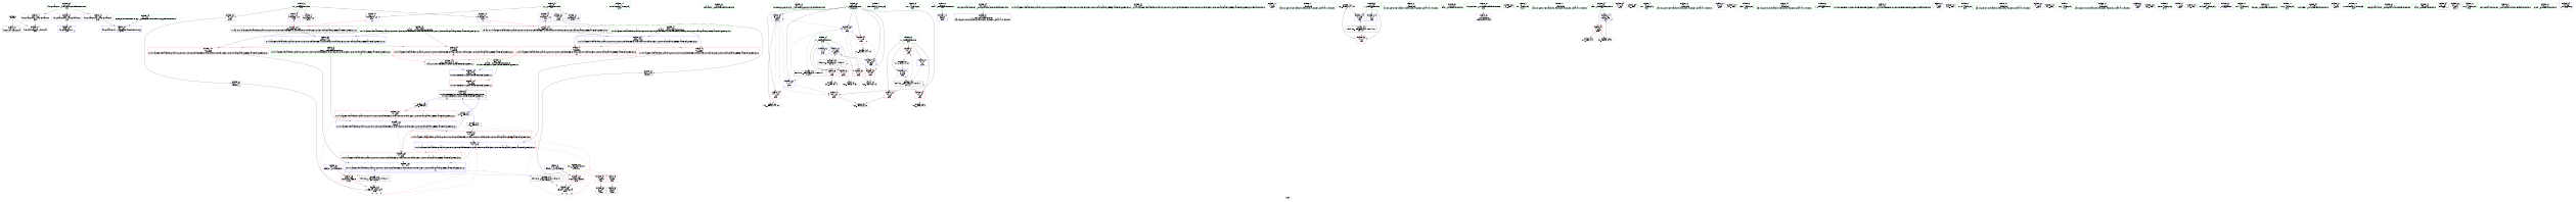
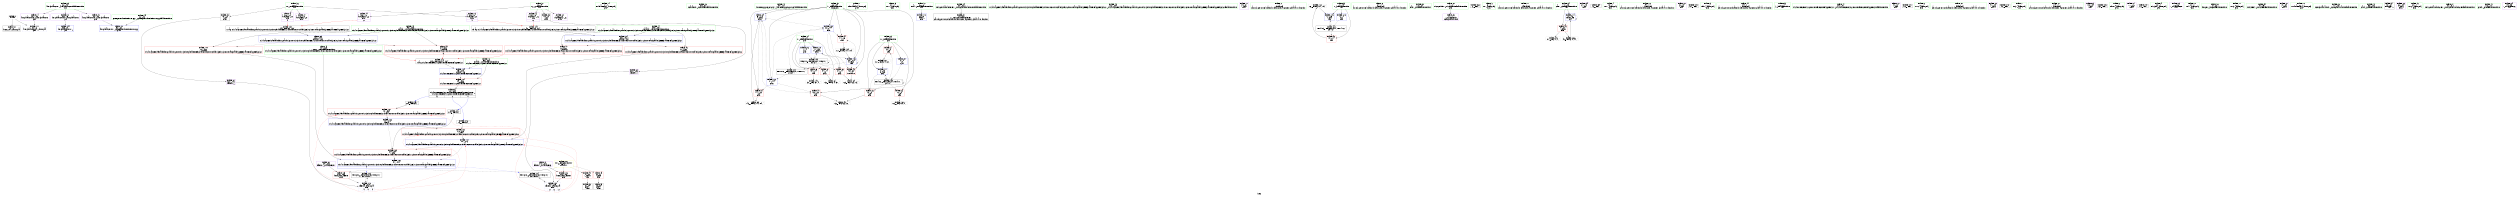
  digraph {
    label=SVFG
    node [color=green shape=record]
    edge [style=solid]
    n1 [color=grey label="{NodeID: 0\nNullPtr}"]
    n2 [color=black label="{NodeID: 50\n2\<--3\ndummyVal\<--dummyVal\n}"]
    n3 [color=blue label="{NodeID: 111\n237\<--3\nllvm.global_ctors_2\<--dummyVal\nGlob }" style=dotted]
    n4 [color=red label="{NodeID: 97\n208\<--200\n\<--__a.addr\n_ZSt4swapIcENSt9enable_ifIXsr6__and_ISt6__not_ISt15__is_tuple_likeIT_EESt21is_move_constructibleIS3_ESt18is_move_assignableIS3_EEE5valueEvE4typeERS3_SC_\n|{<s0>15}}"]
    n5 [color=black label="{NodeID: 248\n225 = PHI(208, 214, 204, )\n0th arg _ZSt4moveIRcEONSt16remove_referenceIT_E4typeEOS2_ }"]
    n6 [color=blue label="{NodeID: 129\n226\<--225\n__t.addr\<--__t\n_ZSt4moveIRcEONSt16remove_referenceIT_E4typeEOS2_\n}"]
    n7 [color=red label="{NodeID: 104\n229\<--226\n\<--__t.addr\n_ZSt4moveIRcEONSt16remove_referenceIT_E4typeEOS2_\n}"]
    n8 [label="{NodeID: 14\n32\<--1\n_ZZ4mainE2sy\<--dummyObj\nGlob }"]
    n9 [label="{NodeID: 28\n51\<--52\n__cxa_atexit\<--__cxa_atexit_field_insensitive\n}"]
    n10 [color=blue label="{NodeID: 125\n202\<--199\n__b.addr\<--__b\n_ZSt4swapIcENSt9enable_ifIXsr6__and_ISt6__not_ISt15__is_tuple_likeIT_EESt21is_move_constructibleIS3_ESt18is_move_assignableIS3_EEE5valueEvE4typeERS3_SC_\n}"]
    n11 [color=red label="{NodeID: 99\n214\<--202\n\<--__b.addr\n_ZSt4swapIcENSt9enable_ifIXsr6__and_ISt6__not_ISt15__is_tuple_likeIT_EESt21is_move_constructibleIS3_ESt18is_move_assignableIS3_EEE5valueEvE4typeERS3_SC_\n|{<s0>16}}"]
    n12 [color=red label="{NodeID: 100\n221\<--202\n\<--__b.addr\n_ZSt4swapIcENSt9enable_ifIXsr6__and_ISt6__not_ISt15__is_tuple_likeIT_EESt21is_move_constructibleIS3_ESt18is_move_assignableIS3_EEE5valueEvE4typeERS3_SC_\n}"]
    n13 [color=blue label="{NodeID: 128\n221\<--220\n\<--\n_ZSt4swapIcENSt9enable_ifIXsr6__and_ISt6__not_ISt15__is_tuple_likeIT_EESt21is_move_constructibleIS3_ESt18is_move_assignableIS3_EEE5valueEvE4typeERS3_SC_\n|{<s0>9|<s1>12}}"]
    n14 [color=black label="{NodeID: 203\nMR_16V_2 = PHI(MR_16V_5, MR_16V_1, )\npts\{770000 \}\n}"]
    n15 [color=black label="{NodeID: 204\nMR_18V_2 = PHI(MR_18V_5, MR_18V_1, )\npts\{790000 \}\n}"]
    n16 [label="{NodeID: 42\n120\<--121\nllvm.memcpy.p0i8.p0i8.i64\<--llvm.memcpy.p0i8.p0i8.i64_field_insensitive\n}"]
    n17 [color=black label="{NodeID: 56\n92\<--89\ncall1\<--\nmain\n}"]
    n18 [color=purple label="{NodeID: 70\n242\<--32\noffset_0\<--_ZZ4mainE2sy\n}"]
    n19 [color=red label="{NodeID: 106\n243\<--242\ndummyVal\<--offset_0\nmain\n}"]
    n20 [color=blue label="{NodeID: 120\n241\<--243\noffset_0\<--dummyVal\nmain\n|{|<s1>12|<s2>12|<s3>12}}" style=dotted]
    n21 [color=blue label="{NodeID: 127\n217\<--216\n\<--\n_ZSt4swapIcENSt9enable_ifIXsr6__and_ISt6__not_ISt15__is_tuple_likeIT_EESt21is_move_constructibleIS3_ESt18is_move_assignableIS3_EEE5valueEvE4typeERS3_SC_\n}"]
    n22 [color=red label="{NodeID: 102\n216\<--215\n\<--call1\n_ZSt4swapIcENSt9enable_ifIXsr6__and_ISt6__not_ISt15__is_tuple_likeIT_EESt21is_move_constructibleIS3_ESt18is_move_assignableIS3_EEE5valueEvE4typeERS3_SC_\n}"]
    n23 [color=red label="{NodeID: 101\n212\<--209\n\<--call\n_ZSt4swapIcENSt9enable_ifIXsr6__and_ISt6__not_ISt15__is_tuple_likeIT_EESt21is_move_constructibleIS3_ESt18is_move_assignableIS3_EEE5valueEvE4typeERS3_SC_\n}"]
    n24 [color=black label="{NodeID: 250\n199 = PHI(126, 155, )\n1st arg _ZSt4swapIcENSt9enable_ifIXsr6__and_ISt6__not_ISt15__is_tuple_likeIT_EESt21is_move_constructibleIS3_ESt18is_move_assignableIS3_EEE5valueEvE4typeERS3_SC_ }"]
    n25 [color=red label="{NodeID: 84\n130\<--8\n\<--X\nmain\n}"]
    n26 [color=grey label="{NodeID: 187\n131 = Binary(9, 130, )\n}"]
    n27 [color=blue label="{NodeID: 117\n8\<--131\nX\<--sub\nmain\n}"]
    n28 [color=red label="{NodeID: 85\n137\<--8\n\<--X\nmain\n}"]
    n29 [color=black label="{NodeID: 198\nMR_4V_2 = PHI(MR_4V_4, MR_4V_1, )\npts\{10 \}\n}"]
    n30 [label="{NodeID: 1\n7\<--1\n__dso_handle\<--dummyObj\nGlob }"]
    n31 [color=red label="{NodeID: 98\n217\<--200\n\<--__a.addr\n_ZSt4swapIcENSt9enable_ifIXsr6__and_ISt6__not_ISt15__is_tuple_likeIT_EESt21is_move_constructibleIS3_ESt18is_move_assignableIS3_EEE5valueEvE4typeERS3_SC_\n}"]
    n32 [color=red label="{NodeID: 103\n220\<--219\n\<--call2\n_ZSt4swapIcENSt9enable_ifIXsr6__and_ISt6__not_ISt15__is_tuple_likeIT_EESt21is_move_constructibleIS3_ESt18is_move_assignableIS3_EEE5valueEvE4typeERS3_SC_\n}"]
    n33 [label="{NodeID: 15\n34\<--1\n.str.7\<--dummyObj\nGlob }"]
    n34 [color=blue label="{NodeID: 112\n66\<--81\nretval\<--\nmain\n}"]
    n35 [label="{NodeID: 29\n50\<--56\n_ZNSt8ios_base4InitD1Ev\<--_ZNSt8ios_base4InitD1Ev_field_insensitive\n}"]
    n36 [color=black label="{NodeID: 51\n49\<--50\n\<--_ZNSt8ios_base4InitD1Ev\nCan only get source location for instruction, argument, global var or function.}"]
    n37 [color=blue label="{NodeID: 126\n204\<--212\n__tmp\<--\n_ZSt4swapIcENSt9enable_ifIXsr6__and_ISt6__not_ISt15__is_tuple_likeIT_EESt21is_move_constructibleIS3_ESt18is_move_assignableIS3_EEE5valueEvE4typeERS3_SC_\n}"]
    n38 [label="{NodeID: 43\n128\<--129\n_ZSt4swapIcENSt9enable_ifIXsr6__and_ISt6__not_ISt15__is_tuple_likeIT_EESt21is_move_constructibleIS3_ESt18is_move_assignableIS3_EEE5valueEvE4typeERS3_SC_\<--_ZSt4swapIcENSt9enable_ifIXsr6__and_ISt6__not_ISt15__is_tuple_likeIT_EESt21is_move_constructibleIS3_ESt18is_move_assignableIS3_EEE5valueEvE4typeERS3_SC__field_insensitive\n}"]
    n39 [color=black label="{NodeID: 57\n224\<--229\n_ZSt4moveIRcEONSt16remove_referenceIT_E4typeEOS2__ret\<--\n_ZSt4moveIRcEONSt16remove_referenceIT_E4typeEOS2_\n|{<s0>15|<s1>16|<s2>17}}"]
    n40 [color=black label="{NodeID: 245\n209 = PHI(224, )\n}"]
    n41 [color=black label="{NodeID: 246\n215 = PHI(224, )\n}"]
    n42 [color=black label="{NodeID: 247\n219 = PHI(224, )\n}"]
    n43 [color=purple label="{NodeID: 71\n175\<--34\n\<--.str.7\nmain\n}"]
    n44 [color=grey label="{NodeID: 192\n138 = cmp(136, 137, )\n}"]
    n45 [label="{NodeID: 2\n9\<--1\n\<--dummyObj\nCan only get source location for instruction, argument, global var or function.}"]
    n46 [color=grey label="{NodeID: 182\n108 = Binary(107, 109, )\n}"]
    n47 [color=blue label="{NodeID: 115\n74\<--108\nk\<--inc\nmain\n}"]
    n48 [color=black label="{NodeID: 202\nMR_14V_3 = PHI(MR_14V_4, MR_14V_2, )\npts\{75 \}\n}"]
    n49 [color=red label="{NodeID: 96\n107\<--74\n\<--k\nmain\n}"]
    n50 [label="{NodeID: 16\n37\<--1\n\<--dummyObj\nCan only get source location for instruction, argument, global var or function.}"]
    n51 [color=blue label="{NodeID: 113\n74\<--9\nk\<--\nmain\n}"]
    n52 [label="{NodeID: 30\n63\<--64\nmain\<--main_field_insensitive\n}"]
    n53 [color=blue label="{NodeID: 116\n238\<--240\noffset_0\<--dummyVal\nmain\n|{|<s1>9|<s2>9|<s3>9}}" style=dotted]
    n54 [label="{NodeID: 44\n200\<--201\n__a.addr\<--__a.addr_field_insensitive\n_ZSt4swapIcENSt9enable_ifIXsr6__and_ISt6__not_ISt15__is_tuple_likeIT_EESt21is_move_constructibleIS3_ESt18is_move_assignableIS3_EEE5valueEvE4typeERS3_SC_\n}"]
    n55 [color=blue label="{NodeID: 124\n200\<--198\n__a.addr\<--__a\n_ZSt4swapIcENSt9enable_ifIXsr6__and_ISt6__not_ISt15__is_tuple_likeIT_EESt21is_move_constructibleIS3_ESt18is_move_assignableIS3_EEE5valueEvE4typeERS3_SC_\n}"]
    n56 [color=purple label="{NodeID: 58\n47\<--4\n\<--_ZStL8__ioinit\n__cxx_global_var_init\n}"]
    n57 [color=black label="{NodeID: 238\n93 = PHI()\n}"]
    n58 [color=purple label="{NodeID: 72\n235\<--36\nllvm.global_ctors_0\<--llvm.global_ctors\nGlob }"]
    n59 [color=blue label="{NodeID: 109\n235\<--37\nllvm.global_ctors_0\<--\nGlob }"]
    n60 [color=red label="{NodeID: 86\n151\<--11\n\<--Y\nmain\n}"]
    n61 [color=grey label="{NodeID: 190\n152 = cmp(151, 9, )\n}"]
    n62 [label="{NodeID: 3\n13\<--1\n.str\<--dummyObj\nGlob }"]
    n63 [color=grey label="{NodeID: 183\n145 = Binary(144, 109, )\n}"]
    n64 [color=blue label="{NodeID: 119\n68\<--145\ni\<--inc8\nmain\n}"]
    n65 [color=red label="{NodeID: 91\n136\<--68\n\<--i\nmain\n}"]
    n66 [color=red label="{NodeID: 92\n144\<--68\n\<--i\nmain\n}"]
    n67 [color=blue label="{NodeID: 122\n68\<--109\ni\<--\nmain\n}"]
-   n68 [color=red label="{NodeID: 93\n163\<--68\n\<--i\nmain\n}"]
+   n68 [color=red label="{NodeID: 93\n163\<--68\n\<--i\ninsensitive\n}"]
    n69 [color=red label="{NodeID: 94\n171\<--68\n\<--i\nmain\n}"]
    n70 [color=blue label="{NodeID: 123\n68\<--172\ni\<--inc21\nmain\n}"]
    n71 [color=black label="{NodeID: 200\nMR_10V_2 = PHI(MR_10V_7, MR_10V_1, )\npts\{69 \}\n}"]
    n72 [label="{NodeID: 17\n81\<--1\n\<--dummyObj\nCan only get source location for instruction, argument, global var or function.}"]
    n73 [color=blue label="{NodeID: 114\n72\<--98\nIcase\<--dec\ncall\n}"]
    n74 [color=red label="{NodeID: 95\n97\<--72\n\<--Icase\nmain\n}"]
    n75 [color=grey label="{NodeID: 186\n98 = Binary(97, 99, )\n}"]
    n76 [color=grey label="{NodeID: 191\n101 = cmp(97, 9, )\n}"]
    n77 [label="{NodeID: 31\n66\<--67\nretval\<--retval_field_insensitive\nmain\n}"]
    n78 [label="{NodeID: 45\n202\<--203\n__b.addr\<--__b.addr_field_insensitive\n_ZSt4swapIcENSt9enable_ifIXsr6__and_ISt6__not_ISt15__is_tuple_likeIT_EESt21is_move_constructibleIS3_ESt18is_move_assignableIS3_EEE5valueEvE4typeERS3_SC_\n}"]
    n79 [color=purple label="{NodeID: 59\n84\<--13\n\<--.str\nmain\n}"]
    n80 [color=black label="{NodeID: 239\n48 = PHI()\n}"]
    n81 [color=purple label="{NodeID: 73\n236\<--36\nllvm.global_ctors_1\<--llvm.global_ctors\nGlob }"]
    n82 [color=blue label="{NodeID: 110\n236\<--38\nllvm.global_ctors_1\<--_GLOBAL__sub_I_LinKin_1_0.cpp\nGlob }"]
    n83 [color=red label="{NodeID: 87\n157\<--11\n\<--Y\nmain\n}"]
    n84 [color=grey label="{NodeID: 184\n158 = Binary(9, 157, )\n}"]
    n85 [color=blue label="{NodeID: 121\n11\<--158\nY\<--sub13\nmain\n}"]
    n86 [color=red label="{NodeID: 88\n164\<--11\n\<--Y\nmain\n}"]
    n87 [color=black label="{NodeID: 199\nMR_6V_2 = PHI(MR_6V_4, MR_6V_1, )\npts\{12 \}\n}"]
    n88 [label="{NodeID: 4\n15\<--1\n.str.1\<--dummyObj\nGlob }"]
    n89 [color=grey label="{NodeID: 189\n165 = cmp(163, 164, )\n}"]
    n90 [label="{NodeID: 18\n99\<--1\n\<--dummyObj\nCan only get source location for instruction, argument, global var or function.}"]
    n91 [color=red label="{NodeID: 83\n122\<--8\n\<--X\nmain\n}"]
    n92 [color=grey label="{NodeID: 188\n123 = cmp(122, 9, )\n}"]
    n93 [label="{NodeID: 32\n68\<--69\ni\<--i_field_insensitive\ndummyObj\n}"]
    n94 [color=blue label="{NodeID: 118\n68\<--109\ni\<--\nmain\n}"]
    n95 [color=grey label="{NodeID: 185\n172 = Binary(171, 109, )\n}"]
    n96 [label="{NodeID: 46\n204\<--205\n__tmp\<--__tmp_field_insensitive\n_ZSt4swapIcENSt9enable_ifIXsr6__and_ISt6__not_ISt15__is_tuple_likeIT_EESt21is_move_constructibleIS3_ESt18is_move_assignableIS3_EEE5valueEvE4typeERS3_SC_\n|{|<s1>17}}"]
    n97 [color=purple label="{NodeID: 60\n85\<--15\n\<--.str.1\nmain\n}"]
    n98 [color=black label="{NodeID: 240\n104 = PHI()\n}"]
    n99 [color=purple label="{NodeID: 74\n237\<--36\nllvm.global_ctors_2\<--llvm.global_ctors\nGlob }"]
    n100 [label="{NodeID: 5\n17\<--1\nstdin\<--dummyObj\nGlob }"]
    n101 [label="{NodeID: 19\n109\<--1\n\<--dummyObj\nCan only get source location for instruction, argument, global var or function.}"]
    n102 [label="{NodeID: 33\n70\<--71\nj\<--j_field_insensitive\nmain\n}"]
    n103 [label="{NodeID: 47\n210\<--211\n_ZSt4moveIRcEONSt16remove_referenceIT_E4typeEOS2_\<--_ZSt4moveIRcEONSt16remove_referenceIT_E4typeEOS2__field_insensitive\n}"]
    n104 [color=purple label="{NodeID: 61\n90\<--18\n\<--.str.2\nmain\n}"]
    n105 [color=black label="{NodeID: 241\n112 = PHI()\n}"]
    n106 [color=purple label="{NodeID: 75\n125\<--76\narrayidx\<--sx\nmain\n|{<s0>9}}"]
    n107 [color=black label="{NodeID: 249\n198 = PHI(125, 154, )\n0th arg _ZSt4swapIcENSt9enable_ifIXsr6__and_ISt6__not_ISt15__is_tuple_likeIT_EESt21is_move_constructibleIS3_ESt18is_move_assignableIS3_EEE5valueEvE4typeERS3_SC_ }"]
    n108 [color=red label="{NodeID: 89\n83\<--17\n\<--stdin\nmain\n}"]
    n109 [color=black label="{NodeID: 55\n86\<--83\ncall\<--\nmain\n}"]
    n110 [label="{NodeID: 6\n18\<--1\n.str.2\<--dummyObj\nGlob }"]
    n111 [label="{NodeID: 20\n118\<--1\n\<--dummyObj\nCan only get source location for instruction, argument, global var or function.}"]
    n112 [label="{NodeID: 34\n72\<--73\nIcase\<--Icase_field_insensitive\nmain\n}"]
    n113 [label="{NodeID: 48\n226\<--227\n__t.addr\<--__t.addr_field_insensitive\n_ZSt4moveIRcEONSt16remove_referenceIT_E4typeEOS2_\n}"]
    n114 [color=purple label="{NodeID: 62\n91\<--20\n\<--.str.3\nmain\n}"]
    n115 [color=black label="{NodeID: 242\n142 = PHI()\n}"]
    n116 [color=purple label="{NodeID: 76\n126\<--76\narrayidx5\<--sx\nmain\n|{<s0>9}}"]
    n117 [color=red label="{NodeID: 90\n89\<--22\n\<--stdout\nmain\n}"]
    n118 [label="{NodeID: 7\n20\<--1\n.str.3\<--dummyObj\nGlob }"]
    n119 [label="{NodeID: 21\n119\<--1\n\<--dummyObj\nCan only get source location for instruction, argument, global var or function.}"]
    n120 [label="{NodeID: 35\n74\<--75\nk\<--k_field_insensitive\nmain\n}"]
    n121 [label="{NodeID: 49\n38\<--231\n_GLOBAL__sub_I_LinKin_1_0.cpp\<--_GLOBAL__sub_I_LinKin_1_0.cpp_field_insensitive\n}"]
    n122 [color=purple label="{NodeID: 63\n103\<--24\n\<--.str.4\nmain\n}"]
    n123 [color=black label="{NodeID: 243\n169 = PHI()\n}"]
    n124 [color=purple label="{NodeID: 77\n140\<--76\narraydecay\<--sx\nmain\n}"]
    n125 [label="{NodeID: 8\n22\<--1\nstdout\<--dummyObj\nGlob }"]
    n126 [color=red label="{NodeID: 105\n240\<--239\ndummyVal\<--offset_0\nmain\n}"]
    n127 [label="{NodeID: 22\n4\<--6\n_ZStL8__ioinit\<--_ZStL8__ioinit_field_insensitive\nGlob }"]
    n128 [label="{NodeID: 36\n76\<--77\nsx\<--sx_field_insensitive\nmain\n}"]
    n129 [color=black label="{NodeID: 52\n115\<--76\n\<--sx\nmain\n}"]
    n130 [color=purple label="{NodeID: 81\n238\<--115\noffset_0\<--\n}"]
    n131 [color=purple label="{NodeID: 64\n111\<--26\n\<--.str.5\nmain\n}"]
    n132 [color=black label="{NodeID: 244\n176 = PHI()\n}"]
    n133 [color=purple label="{NodeID: 78\n154\<--78\narrayidx11\<--sy\nmain\n|{<s0>12}}"]
    n134 [label="{NodeID: 9\n23\<--1\n_ZSt3cin\<--dummyObj\nGlob }"]
    n135 [label="{NodeID: 23\n8\<--10\nX\<--X_field_insensitive\nGlob }"]
    n136 [color=blue label="{NodeID: 107\n8\<--9\nX\<--\nGlob }"]
    n137 [label="{NodeID: 37\n78\<--79\nsy\<--sy_field_insensitive\nmain\n}"]
    n138 [color=black label="{NodeID: 53\n148\<--78\n\<--sy\nmain\n}"]
    n139 [color=purple label="{NodeID: 79\n155\<--78\narrayidx12\<--sy\nmain\n|{<s0>12}}"]
    n140 [color=purple label="{NodeID: 80\n167\<--78\narraydecay18\<--sy\nmain\n}"]
    n141 [color=purple label="{NodeID: 82\n241\<--148\noffset_0\<--\n}"]
    n142 [color=purple label="{NodeID: 65\n116\<--28\n\<--_ZZ4mainE2sx\nmain\n}"]
    n143 [label="{NodeID: 10\n24\<--1\n.str.4\<--dummyObj\nGlob }"]
    n144 [label="{NodeID: 24\n11\<--12\nY\<--Y_field_insensitive\nGlob }"]
    n145 [color=blue label="{NodeID: 108\n11\<--9\nY\<--\nGlob }"]
    n146 [label="{NodeID: 38\n87\<--88\nfreopen\<--freopen_field_insensitive\n}"]
    n147 [color=purple label="{NodeID: 66\n239\<--28\noffset_0\<--_ZZ4mainE2sx\n}"]
    n148 [label="{NodeID: 11\n26\<--1\n.str.5\<--dummyObj\nGlob }"]
    n149 [label="{NodeID: 25\n36\<--40\nllvm.global_ctors\<--llvm.global_ctors_field_insensitive\nGlob }"]
    n150 [label="{NodeID: 39\n94\<--95\n_ZNSirsERl\<--_ZNSirsERl_field_insensitive\n}"]
    n151 [color=purple label="{NodeID: 67\n141\<--30\n\<--.str.6\nmain\n}"]
    n152 [label="{NodeID: 12\n28\<--1\n_ZZ4mainE2sx\<--dummyObj\nGlob }"]
    n153 [label="{NodeID: 26\n41\<--42\n__cxx_global_var_init\<--__cxx_global_var_init_field_insensitive\n}"]
    n154 [label="{NodeID: 40\n105\<--106\nscanf\<--scanf_field_insensitive\n}"]
    n155 [color=black label="{NodeID: 54\n65\<--81\nmain_ret\<--\nmain\n}"]
    n156 [color=purple label="{NodeID: 68\n168\<--30\n\<--.str.6\nmain\n}"]
    n157 [label="{NodeID: 13\n30\<--1\n.str.6\<--dummyObj\nGlob }"]
    n158 [label="{NodeID: 27\n45\<--46\n_ZNSt8ios_base4InitC1Ev\<--_ZNSt8ios_base4InitC1Ev_field_insensitive\n}"]
    n159 [color=yellow label="{NodeID: 207\n2V_1 = ENCHI(MR_2V_0)\npts\{1 \}\nFun[main]}" style=double]
    n160 [label="{NodeID: 41\n113\<--114\nprintf\<--printf_field_insensitive\n}"]
    n161 [color=purple label="{NodeID: 69\n149\<--32\n\<--_ZZ4mainE2sy\nmain\n}"]
    n1 -> n2
    n1 -> n3
    n4 -> n5 [color=red tailport=s0]
    n5 -> n6
    n6 -> n7 [style=dashed]
    n7 -> n39
    n10 -> n11 [style=dashed]
    n10 -> n12 [style=dashed]
    n11 -> n5 [color=red tailport=s0]
    n12 -> n13
    n13 -> n14 [color=blue style=dashed tailport=s0]
    n13 -> n15 [color=blue style=dashed tailport=s1]
    n14 -> n53 [style=dashed]
    n15 -> n20 [style=dashed]
    n18 -> n19
    n19 -> n20
    n20 -> n15 [style=dashed]
    n20 -> n21 [color=red style=dashed tailport=s3]
    n20 -> n22 [color=red style=dashed tailport=s2]
    n20 -> n23 [color=red style=dashed tailport=s1]
    n21 -> n13 [style=dashed]
    n21 -> n32 [style=dashed]
    n22 -> n21
    n23 -> n37
    n24 -> n10
    n25 -> n26
    n26 -> n27
    n27 -> n28 [style=dashed]
    n27 -> n29 [style=dashed]
    n28 -> n44
    n29 -> n25 [style=dashed]
    n29 -> n27 [style=dashed]
    n29 -> n28 [style=dashed]
    n29 -> n29 [style=dashed]
    n29 -> n91 [style=dashed]
    n31 -> n21
    n32 -> n13
    n35 -> n36
    n37 -> n22 [style=dashed]
    n37 -> n32 [style=dashed]
    n39 -> n40 [color=blue tailport=s0]
    n39 -> n41 [color=blue tailport=s1]
    n39 -> n42 [color=blue tailport=s2]
    n40 -> n23
    n41 -> n22
    n42 -> n32
    n46 -> n47
    n47 -> n48 [style=dashed]
    n48 -> n47 [style=dashed]
    n48 -> n49 [style=dashed]
    n49 -> n46
    n51 -> n48 [style=dashed]
    n53 -> n14 [style=dashed]
    n53 -> n21 [color=red style=dashed tailport=s3]
    n53 -> n22 [color=red style=dashed tailport=s2]
    n53 -> n23 [color=red style=dashed tailport=s1]
    n54 -> n4
    n54 -> n31
    n54 -> n55
    n55 -> n4 [style=dashed]
    n55 -> n31 [style=dashed]
    n58 -> n59
    n60 -> n61
    n63 -> n64
    n64 -> n64 [style=dashed]
    n64 -> n65 [style=dashed]
    n64 -> n66 [style=dashed]
    n64 -> n67 [style=dashed]
    n65 -> n44
    n66 -> n63
    n67 -> n68 [style=dashed]
    n67 -> n69 [style=dashed]
    n67 -> n70 [style=dashed]
    n67 -> n71 [style=dashed]
    n68 -> n89
    n69 -> n95
    n70 -> n68 [style=dashed]
    n70 -> n69 [style=dashed]
    n70 -> n70 [style=dashed]
    n70 -> n71 [style=dashed]
    n71 -> n94 [style=dashed]
    n73 -> n73 [style=dashed]
    n73 -> n74 [style=dashed]
    n74 -> n75
    n74 -> n76
    n75 -> n73
    n77 -> n34
    n78 -> n10
    n78 -> n11
    n78 -> n12
    n81 -> n82
    n83 -> n84
    n84 -> n85
    n85 -> n86 [style=dashed]
    n85 -> n87 [style=dashed]
    n86 -> n89
    n87 -> n60 [style=dashed]
    n87 -> n83 [style=dashed]
    n87 -> n85 [style=dashed]
    n87 -> n86 [style=dashed]
    n87 -> n87 [style=dashed]
    n91 -> n92
    n93 -> n64
    n93 -> n65
    n93 -> n66
    n93 -> n67
    n93 -> n68
    n93 -> n69
    n93 -> n70
    n93 -> n94
    n94 -> n64 [style=dashed]
    n94 -> n65 [style=dashed]
    n94 -> n66 [style=dashed]
    n94 -> n67 [style=dashed]
    n95 -> n70
    n96 -> n5 [color=red tailport=s1]
    n96 -> n37
    n99 -> n3
    n106 -> n107 [color=red tailport=s0]
    n107 -> n55
    n108 -> n109
    n112 -> n73
    n112 -> n74
    n113 -> n6
    n113 -> n7
    n116 -> n24 [color=red tailport=s0]
    n117 -> n17
    n120 -> n47
    n120 -> n49
    n120 -> n51
    n121 -> n82
    n126 -> n53
    n127 -> n56
    n128 -> n106
    n128 -> n116
    n128 -> n124
    n128 -> n129
    n129 -> n130
    n130 -> n53
    n133 -> n107 [color=red tailport=s0]
    n135 -> n25
    n135 -> n27
    n135 -> n28
    n135 -> n91
    n135 -> n136
    n136 -> n29 [style=dashed]
    n137 -> n133
    n137 -> n138
    n137 -> n139
    n137 -> n140
    n138 -> n141
    n139 -> n24 [color=red tailport=s0]
    n141 -> n20
    n144 -> n60
    n144 -> n83
    n144 -> n85
    n144 -> n86
    n144 -> n145
    n145 -> n87 [style=dashed]
    n147 -> n126
    n149 -> n58
    n149 -> n81
    n149 -> n99
    n159 -> n19 [style=dashed]
    n159 -> n108 [style=dashed]
    n159 -> n117 [style=dashed]
    n159 -> n126 [style=dashed]
  }
